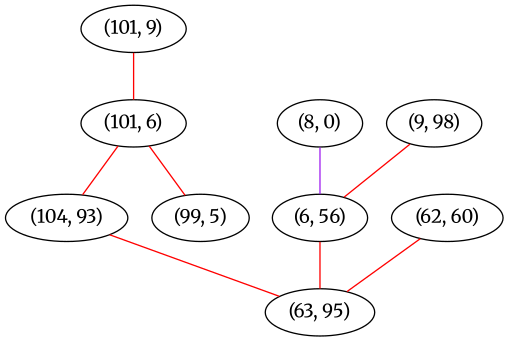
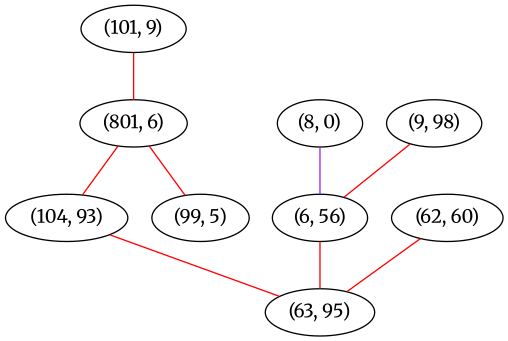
  graph {
    fontname=Merriweather
    node [fontname=Merriweather]
    edge [color=red fontname=Merriweather weight=1]
    "(101, 9)"
-   "(101, 6)"
+   "(101, 6)" [label="(801, 6)"]
    "(104, 93)"
    "(99, 5)"
    n5 [label="(8, 0)"]
    "(6, 56)"
    "(63, 95)"
    "(62, 60)"
    "(9, 98)"
    "(101, 9)" -- "(101, 6)"
    "(101, 6)" -- "(104, 93)"
    "(101, 6)" -- "(99, 5)"
    "(104, 93)" -- "(63, 95)"
    n5 -- "(6, 56)" [color=purple weight=4]
    "(6, 56)" -- "(63, 95)"
    "(62, 60)" -- "(63, 95)"
    "(9, 98)" -- "(6, 56)"
  }
